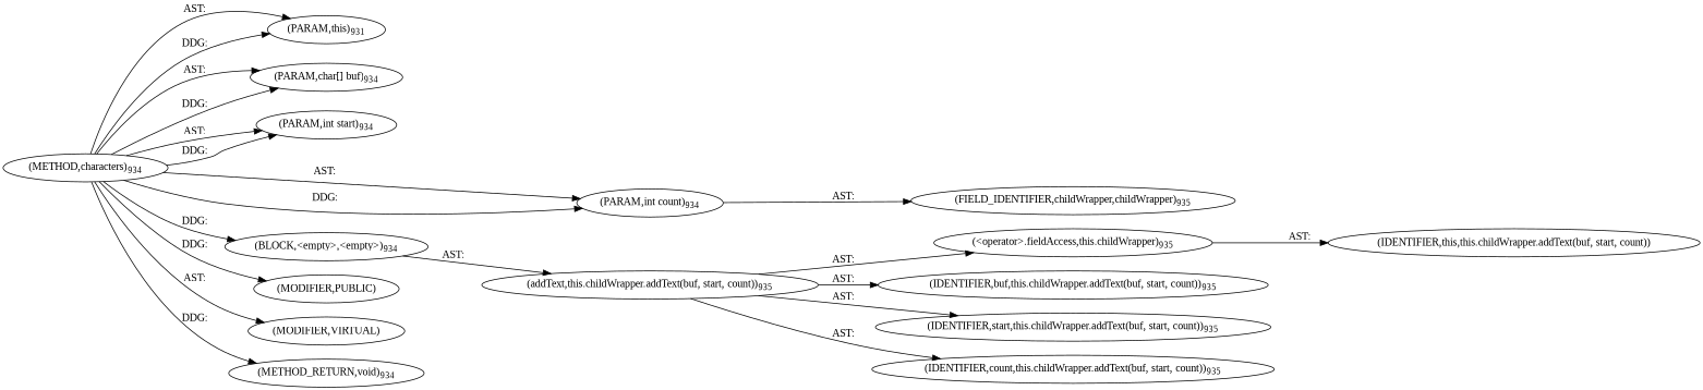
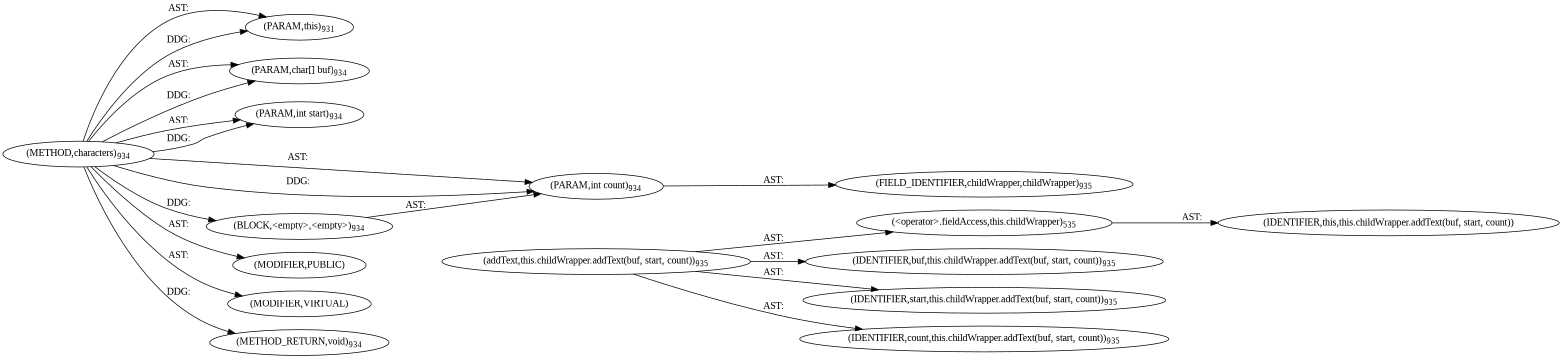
  digraph {
    fontname="Liberation Serif"
    rankdir=LR
    node [fontname="Liberation Serif"]
    edge [fontname="Liberation Serif"]
    n1 [label=<(METHOD,characters)<SUB>934</SUB>>]
    n2 [label=<(PARAM,this)<SUB>931</SUB>>]
    n3 [label=<(PARAM,char[] buf)<SUB>934</SUB>>]
    n4 [label=<(PARAM,int start)<SUB>934</SUB>>]
    n5 [label=<(PARAM,int count)<SUB>934</SUB>>]
    n6 [label=<(BLOCK,&lt;empty&gt;,&lt;empty&gt;)<SUB>934</SUB>>]
    n7 [label=<(MODIFIER,PUBLIC)>]
    n8 [label=<(MODIFIER,VIRTUAL)>]
    n9 [label=<(METHOD_RETURN,void)<SUB>934</SUB>>]
    n10 [label=<(FIELD_IDENTIFIER,childWrapper,childWrapper)<SUB>935</SUB>>]
    n11 [label=<(addText,this.childWrapper.addText(buf, start, count))<SUB>935</SUB>>]
-   n12 [label=<(&lt;operator&gt;.fieldAccess,this.childWrapper)<SUB>935</SUB>>]
+   n12 [label=<(&lt;operator&gt;.fieldAccess,this.childWrapper)<SUB>535</SUB>>]
    n13 [label=<(IDENTIFIER,buf,this.childWrapper.addText(buf, start, count))<SUB>935</SUB>>]
    n14 [label=<(IDENTIFIER,start,this.childWrapper.addText(buf, start, count))<SUB>935</SUB>>]
    n15 [label=<(IDENTIFIER,count,this.childWrapper.addText(buf, start, count))<SUB>935</SUB>>]
    n16 [label=<(IDENTIFIER,this,this.childWrapper.addText(buf, start, count))>]
    n1 -> n2 [label="AST: "]
    n1 -> n2 [label="DDG: "]
    n1 -> n3 [label="AST: "]
    n1 -> n3 [label="DDG: "]
    n1 -> n4 [label="AST: "]
    n1 -> n4 [label="DDG: "]
    n1 -> n5 [label="AST: "]
    n1 -> n5 [label="DDG: "]
    n1 -> n6 [label="DDG: "]
-   n1 -> n7 [label="DDG: "]
+   n1 -> n7 [label="AST: "]
    n1 -> n8 [label="AST: "]
    n1 -> n9 [label="DDG: "]
    n5 -> n10 [label="AST: "]
-   n6 -> n11 [label="AST: "]
+   n6 -> n5 [label="AST: "]
    n11 -> n12 [label="AST: "]
    n11 -> n13 [label="AST: "]
    n11 -> n14 [label="AST: "]
    n11 -> n15 [label="AST: "]
    n12 -> n16 [label="AST: "]
  }
